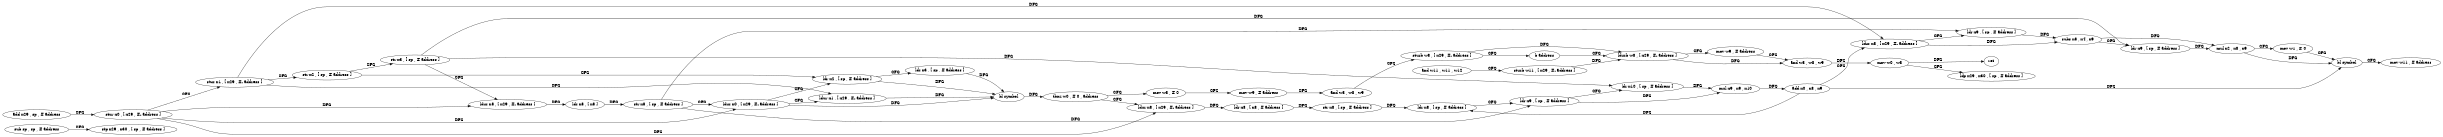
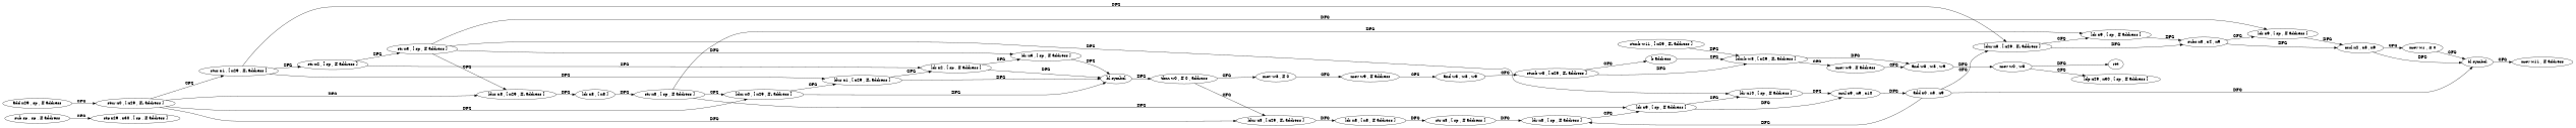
  digraph {
    rankdir=LR
    n1 [label="sub sp , sp , # address"]
    n2 [label="stp x29 , x30 , [ sp , # address ]"]
    n3 [label="add x29 , sp , # address"]
    n4 [label="stur x0 , [ x29 , #- address ]"]
    n5 [label="stur x1 , [ x29 , #- address ]"]
    n6 [label="ldur x8 , [ x29 , #- address ]"]
    n7 [label="ldur x0 , [ x29 , #- address ]"]
    n8 [label="ldur x8 , [ x29 , #- address ]"]
    n9 [label="str x2 , [ sp , # address ]"]
    n10 [label="ldur x1 , [ x29 , #- address ]"]
    n11 [label="ldur x8 , [ x29 , #- address ]"]
    n12 [label="ldr x8 , [ x8 ]"]
    n13 [label="bl symbol"]
    n14 [label="ldr x8 , [ x8 , # address ]"]
    n15 [label="str x3 , [ sp , # address ]"]
    n16 [label="ldr x2 , [ sp , # address ]"]
    n17 [label="ldr x9 , [ sp , # address ]"]
    n18 [label="subs x8 , x4 , x9"]
    n19 [label="ldr x3 , [ sp , # address ]"]
    n20 [label="ldr x10 , [ sp , # address ]"]
    n21 [label="ldr x9 , [ sp , # address ]"]
    n22 [label="mul x9 , x9 , x10"]
    n23 [label="mul x2 , x8 , x9"]
    n24 [label="str x8 , [ sp , # address ]"]
    n25 [label="ldr x9 , [ sp , # address ]"]
    n26 [label="tbnz w0 , # 0 , address"]
    n27 [label="mov w8 , # 0"]
    n28 [label="mov w9 , # address"]
    n29 [label="str x8 , [ sp , # address ]"]
    n30 [label="and w8 , w8 , w9"]
    n31 [label="ldr x8 , [ sp , # address ]"]
    n32 [label="add x0 , x8 , x9"]
    n33 [label="bl symbol"]
    n34 [label="mov w11 , # address"]
    n35 [label="mov w1 , # 0"]
-   n36 [label="and w11 , w11 , w12"]
    n37 [label="sturb w11 , [ x29 , #- address ]"]
    n38 [label="ldurb w8 , [ x29 , #- address ]"]
    n39 [label="mov w9 , # address"]
    n40 [label="and w8 , w8 , w9"]
    n41 [label="mov w0 , w8"]
    n42 [label="sturb w8 , [ x29 , #- address ]"]
    n43 [label="b address"]
    n44 [label="ldp x29 , x30 , [ sp , # address ]"]
    n45 [label=ret]
    n1 -> n2 [label=CFG]
    n3 -> n4 [label=CFG]
    n4 -> n5 [label=CFG]
    n4 -> n6 [label=DFG]
    n4 -> n7 [label=DFG]
    n4 -> n8 [label=DFG]
    n5 -> n9 [label=CFG]
    n5 -> n10 [label=DFG]
    n5 -> n11 [label=DFG]
    n6 -> n12 [label=DFG]
    n7 -> n10 [label=CFG]
    n7 -> n13 [label=DFG]
    n8 -> n14 [label=DFG]
    n9 -> n15 [label=CFG]
    n9 -> n16 [label=CFG]
    n10 -> n13 [label=DFG]
-   n7 -> n16 [label=CFG]
+   n10 -> n16 [label=CFG]
    n11 -> n17 [label=CFG]
    n11 -> n18 [label=DFG]
    n12 -> n24 [label=DFG]
    n13 -> n26 [label=DFG]
    n14 -> n29 [label=DFG]
    n15 -> n6 [label=CFG]
+   n15 -> n19 [label=DFG]
    n15 -> n20 [label=DFG]
    n15 -> n21 [label=DFG]
    n16 -> n13 [label=DFG]
    n16 -> n19 [label=CFG]
    n17 -> n18 [label=DFG]
    n18 -> n21 [label=CFG]
    n18 -> n23 [label=DFG]
    n19 -> n13 [label=DFG]
    n20 -> n22 [label=DFG]
    n21 -> n23 [label=DFG]
    n22 -> n32 [label=DFG]
    n23 -> n33 [label=DFG]
    n23 -> n35 [label=CFG]
    n24 -> n7 [label=CFG]
    n24 -> n17 [label=DFG]
    n24 -> n25 [label=DFG]
    n25 -> n20 [label=CFG]
    n25 -> n22 [label=DFG]
    n26 -> n8 [label=CFG]
    n26 -> n27 [label=CFG]
    n27 -> n28 [label=CFG]
    n28 -> n30 [label=CFG]
    n29 -> n31 [label=DFG]
    n30 -> n42 [label=CFG]
    n31 -> n25 [label=CFG]
    n32 -> n11 [label=CFG]
    n32 -> n31 [label=DFG]
    n32 -> n33 [label=DFG]
    n33 -> n34 [label=CFG]
    n35 -> n33 [label=CFG]
-   n36 -> n37 [label=CFG]
    n37 -> n38 [label=DFG]
    n38 -> n39 [label=CFG]
    n38 -> n40 [label=DFG]
    n39 -> n40 [label=CFG]
    n40 -> n41 [label=DFG]
    n41 -> n44 [label=CFG]
    n41 -> n45 [label=DFG]
    n42 -> n38 [label=DFG]
    n42 -> n43 [label=CFG]
    n43 -> n38 [label=CFG]
  }
